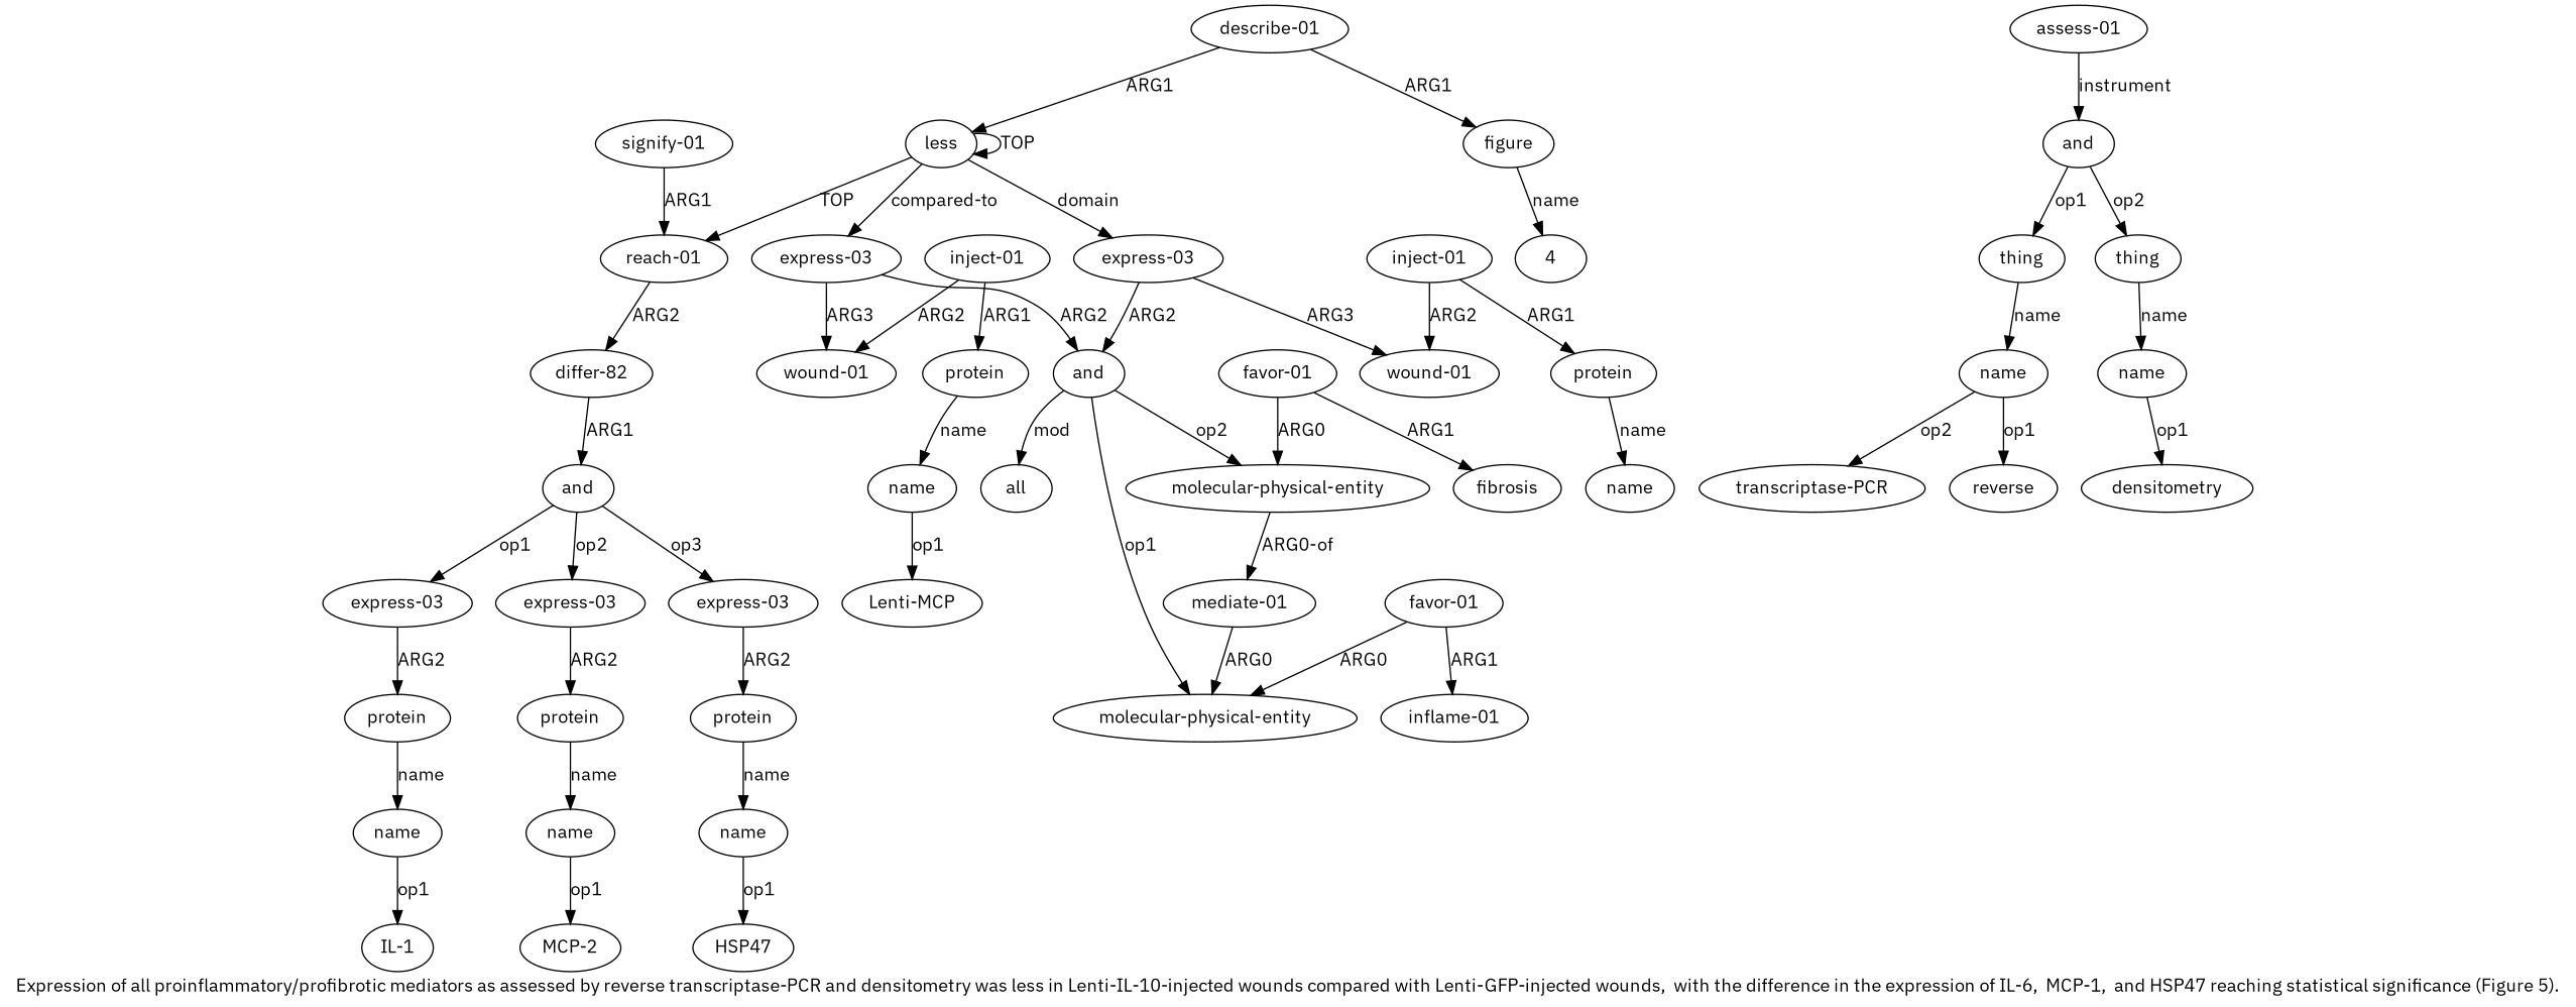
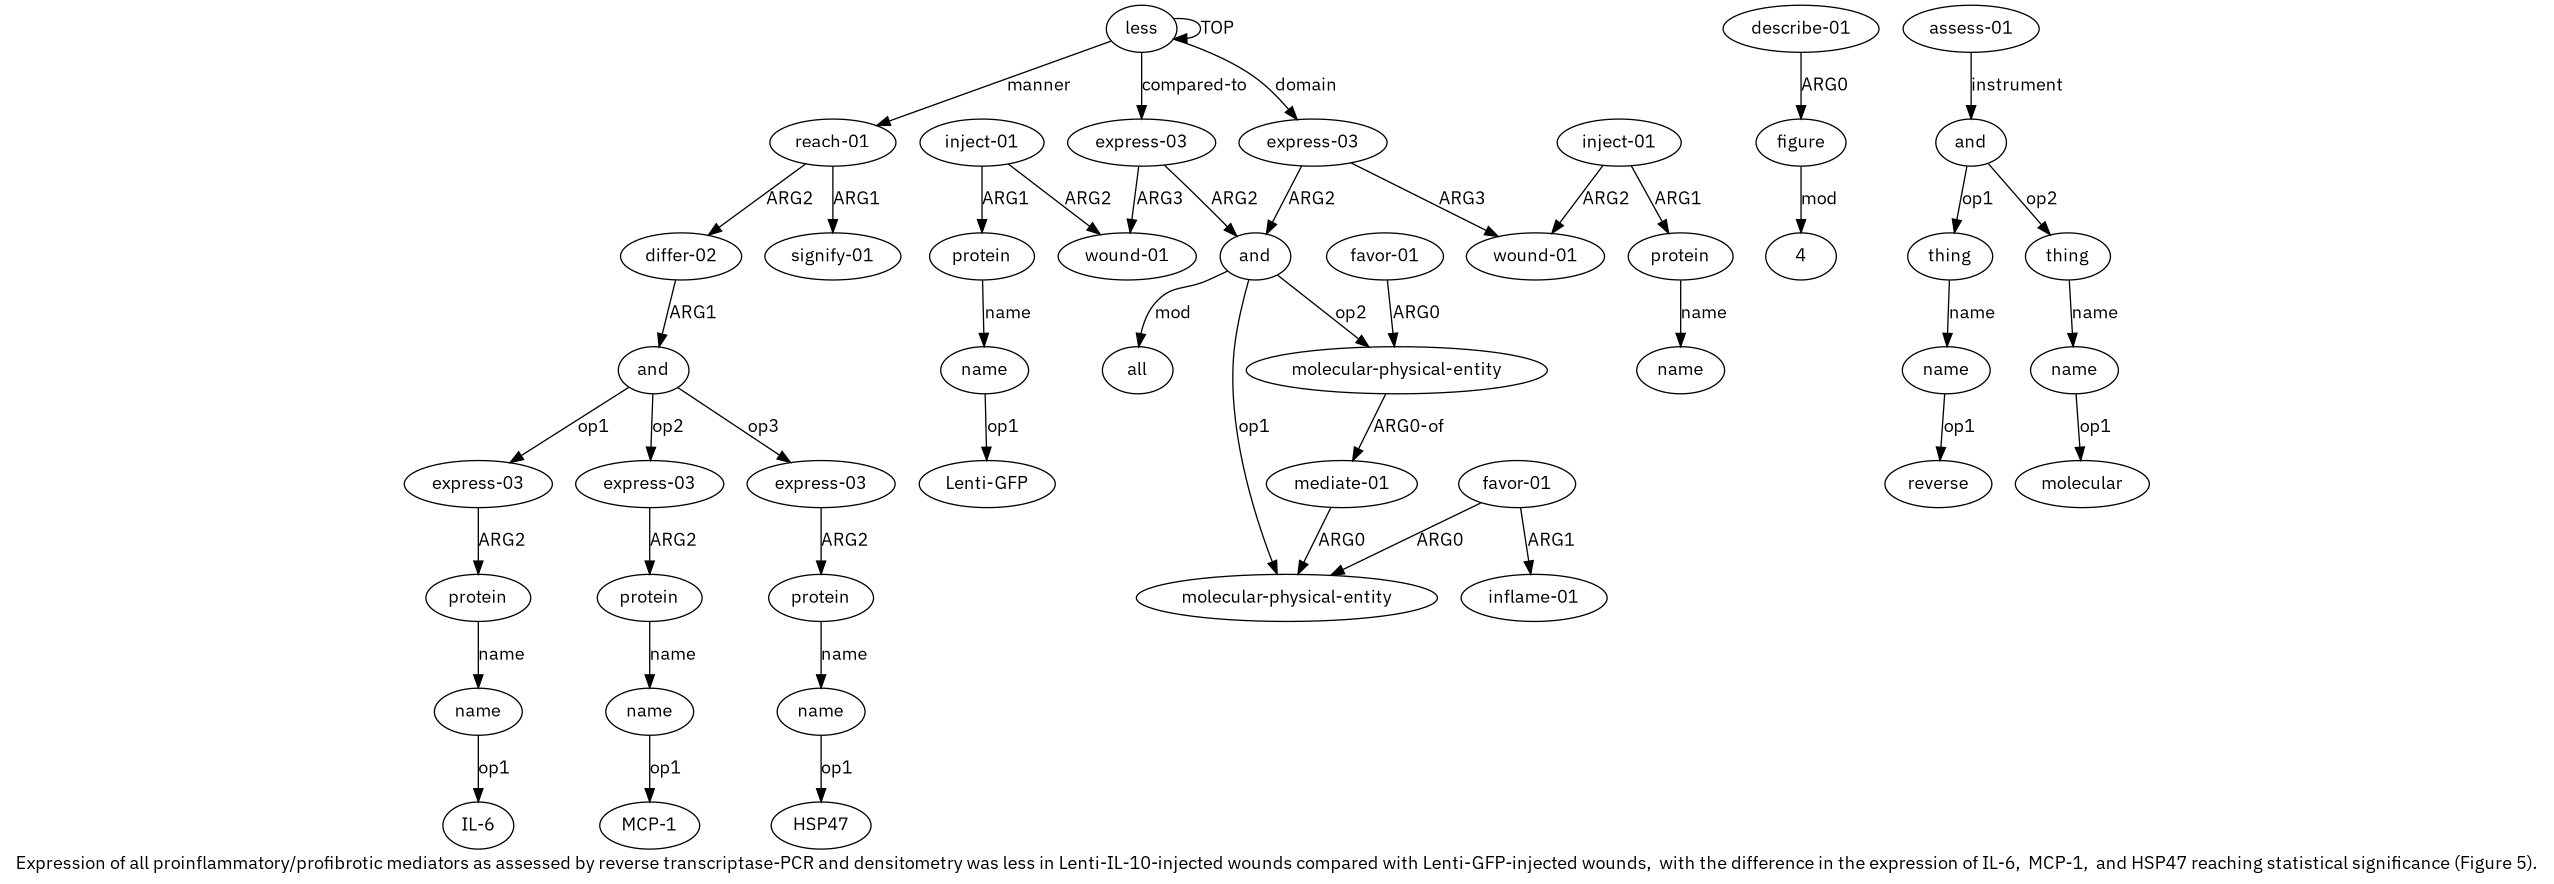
  digraph {
    fontname="IBM Plex Sans"
    label="Expression of all proinflammatory/profibrotic mediators as assessed by reverse transcriptase-PCR and densitometry was less in Lenti-IL-10-injected wounds compared with Lenti-GFP-injected wounds,  with the difference in the expression of IL-6,  MCP-1,  and HSP47 reaching statistical significance (Figure 5)."
    node [color=black fontname="IBM Plex Sans" gold_ind=-1 gold_label=name test_ind=-1 test_label=name]
    edge [color=black fontname="IBM Plex Sans" gold_label=op1 test_label=op1]
    n1 [gold_ind=20 label=name test_ind=20]
-   n2 [gold_label="IL-6" label="IL-1" test_label="IL-6"]
+   n2 [gold_label="IL-6" label="IL-6" test_label="IL-6"]
    n3 [gold_ind=21 gold_label="express-03" label="express-03" test_ind=21 test_label="express-03"]
    n4 [gold_ind=22 gold_label=protein label=protein test_ind=22 test_label=protein]
    n5 [gold_ind=23 label=name test_ind=23]
-   n6 [gold_label="MCP-1" label="MCP-2" test_label="MCP-1"]
+   n6 [gold_label="MCP-1" label="MCP-1" test_label="MCP-1"]
    n7 [gold_ind=24 gold_label="express-03" label="express-03" test_ind=24 test_label="express-03"]
    n8 [gold_ind=25 gold_label=protein label=protein test_ind=25 test_label=protein]
    n9 [gold_ind=26 label=name test_ind=26]
    n10 [gold_label=HSP47 label=HSP47 test_label=HSP47]
    n11 [gold_ind=27 gold_label="signify-01" label="signify-01" test_ind=27 test_label="signify-01"]
    n12 [gold_ind=29 gold_label="describe-01" label="describe-01" test_ind=29 test_label="describe-01"]
    n13 [gold_ind=30 gold_label=figure label=figure test_ind=30 test_label=figure]
    n14 [gold_ind=0 gold_label=less label=less test_ind=0 test_label=less]
    n15 [gold_label=5 label=4 test_label=5]
    n16 [gold_ind=37 gold_label="express-03" label="express-03" test_ind=37 test_label="express-03"]
    n17 [gold_ind=15 gold_label="reach-01" label="reach-01" test_ind=15 test_label="reach-01"]
    n18 [gold_ind=1 gold_label="express-03" label="express-03" test_ind=1 test_label="express-03"]
    n19 [gold_ind=38 gold_label="wound-01" label="wound-01" test_ind=38 test_label="wound-01"]
    n20 [gold_ind=2 gold_label=and label=and test_ind=2 test_label=and]
-   n21 [gold_ind=16 gold_label="differ-02" label="differ-82" test_ind=16 test_label="differ-02"]
+   n21 [gold_ind=16 gold_label="differ-02" label="differ-02" test_ind=16 test_label="differ-02"]
    n22 [gold_ind=11 gold_label="wound-01" label="wound-01" test_ind=11 test_label="wound-01"]
    n23 [gold_ind=31 gold_label="assess-01" label="assess-01" test_ind=31 test_label="assess-01"]
    n24 [gold_ind=32 gold_label=and label=and test_ind=32 test_label=and]
    n25 [gold_ind=33 gold_label=thing label=thing test_ind=33 test_label=thing]
    n26 [gold_ind=35 gold_label=thing label=thing test_ind=35 test_label=thing]
    n27 [gold_ind=34 label=name test_ind=34]
    n28 [gold_ind=36 label=name test_ind=36]
-   n29 [gold_label="Lenti-GFP" label="Lenti-MCP" test_label="Lenti-GFP"]
+   n29 [gold_label="Lenti-GFP" label="Lenti-GFP" test_label="Lenti-GFP"]
    n30 [gold_ind=10 gold_label=all label=all test_ind=10 test_label=all]
    n31 [gold_ind=3 gold_label="molecular-physical-entity" label="molecular-physical-entity" test_ind=3 test_label="molecular-physical-entity"]
    n32 [gold_ind=7 gold_label="molecular-physical-entity" label="molecular-physical-entity" test_ind=7 test_label="molecular-physical-entity"]
    n33 [gold_ind=6 gold_label="mediate-01" label="mediate-01" test_ind=6 test_label="mediate-01"]
-   n34 [gold_label=densitometry label=densitometry test_label=densitometry]
-   n35 [gold_label="transcriptase-PCR" label="transcriptase-PCR" test_label="transcriptase-PCR"]
+   n34 [gold_label=densitometry label=molecular test_label=densitometry]
    n36 [gold_label=reverse label=reverse test_label=reverse]
    n37 [gold_ind=17 gold_label=and label=and test_ind=17 test_label=and]
    n38 [gold_ind=18 gold_label="express-03" label="express-03" test_ind=18 test_label="express-03"]
    n39 [gold_ind=14 label=name test_ind=14]
    n40 [gold_ind=19 gold_label=protein label=protein test_ind=19 test_label=protein]
    n41 [gold_ind=13 gold_label=protein label=protein test_ind=13 test_label=protein]
    n42 [gold_ind=12 gold_label="inject-01" label="inject-01" test_ind=12 test_label="inject-01"]
    n43 [gold_ind=39 gold_label="inject-01" label="inject-01" test_ind=39 test_label="inject-01"]
    n44 [gold_ind=40 gold_label=protein label=protein test_ind=40 test_label=protein]
    n45 [gold_ind=41 label=name test_ind=41]
    n46 [gold_ind=5 gold_label="inflame-01" label="inflame-01" test_ind=5 test_label="inflame-01"]
    n47 [gold_ind=4 gold_label="favor-01" label="favor-01" test_ind=4 test_label="favor-01"]
-   n48 [gold_ind=9 gold_label=fibrosis label=fibrosis test_ind=9 test_label=fibrosis]
    n49 [gold_ind=8 gold_label="favor-01" label="favor-01" test_ind=8 test_label="favor-01"]
    n1 -> n2 [label=op1]
    n3 -> n4 [gold_label=ARG2 label=ARG2 test_label=ARG2]
    n4 -> n5 [gold_label=name label=name test_label=name]
    n5 -> n6 [label=op1]
    n7 -> n8 [gold_label=ARG2 label=ARG2 test_label=ARG2]
    n8 -> n9 [gold_label=name label=name test_label=name]
    n9 -> n10 [label=op1]
-   n12 -> n13 [gold_label=ARG0 label=ARG1 test_label=ARG0]
-   n12 -> n14 [gold_label=ARG1 label=ARG1 test_label=ARG1]
-   n13 -> n15 [gold_label=mod label=name test_label=mod]
+   n12 -> n13 [gold_label=ARG0 label=ARG0 test_label=ARG0]
+   n13 -> n15 [gold_label=mod label=mod test_label=mod]
    n14 -> n14 [gold_label=TOP label=TOP test_label=TOP]
    n14 -> n16 [gold_label="compared-to" label="compared-to" test_label="compared-to"]
-   n14 -> n17 [gold_label=manner label=TOP test_label=manner]
+   n14 -> n17 [gold_label=manner label=manner test_label=manner]
    n14 -> n18 [gold_label=domain label=domain test_label=domain]
    n16 -> n19 [gold_label=ARG3 label=ARG3 test_label=ARG3]
    n16 -> n20 [gold_label=ARG2 label=ARG2 test_label=ARG2]
-   n11 -> n17 [gold_label=ARG1 label=ARG1 test_label=ARG1]
+   n17 -> n11 [gold_label=ARG1 label=ARG1 test_label=ARG1]
    n17 -> n21 [gold_label=ARG0 label=ARG2 test_label=ARG0]
    n18 -> n20 [gold_label=ARG2 label=ARG2 test_label=ARG2]
    n18 -> n22 [gold_label=ARG3 label=ARG3 test_label=ARG3]
    n20 -> n30 [gold_label=mod label=mod test_label=mod]
    n20 -> n31 [label=op1]
    n20 -> n32 [gold_label=op2 label=op2 test_label=op2]
    n21 -> n37 [gold_label=ARG1 label=ARG1 test_label=ARG1]
    n23 -> n24 [gold_label=instrument label=instrument test_label=instrument]
    n24 -> n25 [label=op1]
    n24 -> n26 [gold_label=op2 label=op2 test_label=op2]
    n25 -> n27 [gold_label=name label=name test_label=name]
    n26 -> n28 [gold_label=name label=name test_label=name]
-   n27 -> n35 [gold_label=op2 label=op2 test_label=op2]
    n27 -> n36 [label=op1]
    n28 -> n34 [label=op1]
    n32 -> n33 [gold_label="ARG0-of" label="ARG0-of" test_label="ARG0-of"]
    n33 -> n31 [gold_label=ARG0 label=ARG0 test_label=ARG0]
    n37 -> n3 [gold_label=op2 label=op2 test_label=op2]
    n37 -> n7 [gold_label=op3 label=op3 test_label=op3]
    n37 -> n38 [label=op1]
    n38 -> n40 [gold_label=ARG2 label=ARG2 test_label=ARG2]
    n40 -> n1 [gold_label=name label=name test_label=name]
    n41 -> n39 [gold_label=name label=name test_label=name]
    n42 -> n22 [gold_label=ARG2 label=ARG2 test_label=ARG2]
    n42 -> n41 [gold_label=ARG1 label=ARG1 test_label=ARG1]
    n43 -> n19 [gold_label=ARG2 label=ARG2 test_label=ARG2]
    n43 -> n44 [gold_label=ARG1 label=ARG1 test_label=ARG1]
    n44 -> n45 [gold_label=name label=name test_label=name]
    n45 -> n29 [label=op1]
    n47 -> n31 [gold_label=ARG0 label=ARG0 test_label=ARG0]
    n47 -> n46 [gold_label=ARG1 label=ARG1 test_label=ARG1]
    n49 -> n32 [gold_label=ARG0 label=ARG0 test_label=ARG0]
-   n49 -> n48 [gold_label=ARG1 label=ARG1 test_label=ARG1]
  }
